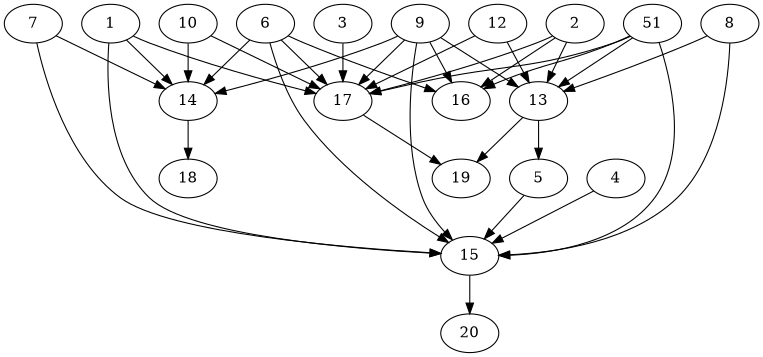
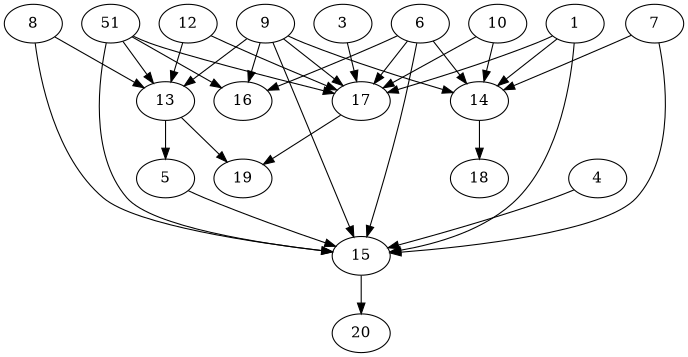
  digraph {
    node [alpha=0.15]
    1 [alpha=0.03 expect_size=39600128]
    14 [alpha=0.09 expect_size=46407680]
    15 [alpha=0.05 expect_size=52124672]
    17 [expect_size=19300352]
    18 [alpha=0.19 expect_size=51660800]
    20 [alpha=0.08 expect_size=46766080]
    19 [alpha=0.05 expect_size=42055680]
-   2 [alpha=0.18 expect_size=19491840]
    13 [alpha=0.04 expect_size=12067840]
    16 [alpha=0.08 expect_size=30097408]
    5 [alpha=0.11 expect_size=12625920]
    3 [expect_size=13064192]
    4 [alpha=0.02 expect_size=9219072]
    6 [expect_size=44067840]
    7 [alpha=0.14 expect_size=6844416]
    8 [alpha=0.16 expect_size=48873472]
    9 [alpha=0.02 expect_size=52081664]
    10 [alpha=0.03 expect_size=10672128]
    n19 [alpha=0.12 expect_size=10971136 label=51]
    12 [alpha=0.18 expect_size=17837056]
    1 -> 14
    1 -> 15
    1 -> 17
    14 -> 18
    15 -> 20
    17 -> 19
-   2 -> 17
-   2 -> 13
-   2 -> 16
    13 -> 19
    13 -> 5
    5 -> 15
    3 -> 17
    4 -> 15
    6 -> 14
    6 -> 15
    6 -> 17
    6 -> 16
    7 -> 14
    7 -> 15
    8 -> 15
    8 -> 13
    9 -> 14
    9 -> 15
    9 -> 17
    9 -> 13
    9 -> 16
    10 -> 14
    10 -> 17
    n19 -> 15
    n19 -> 17
    n19 -> 13
    n19 -> 16
    12 -> 17
    12 -> 13
  }
